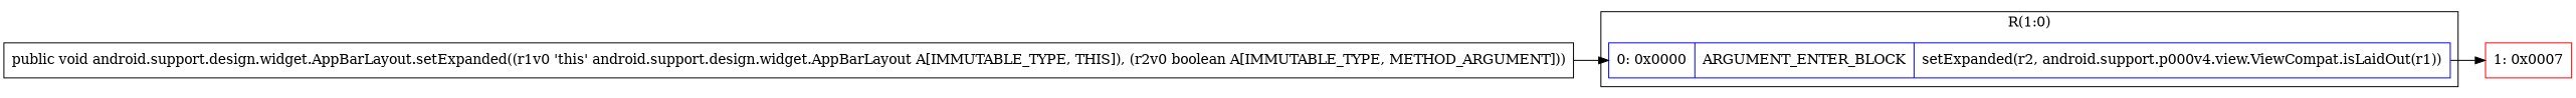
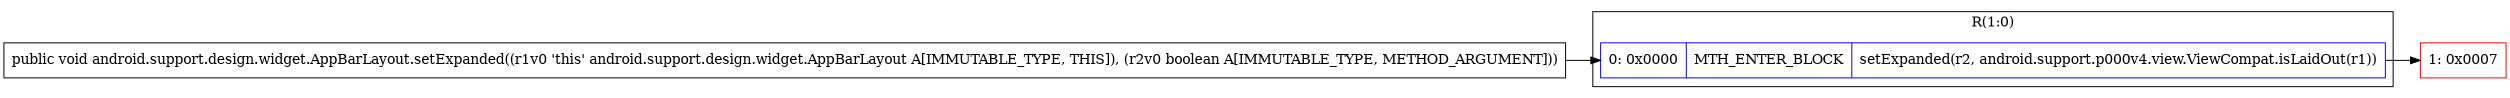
  digraph {
    rankdir=LR
    node [shape=record]
-   n1 [color=blue label="{0\:\ 0x0000|ARGUMENT_ENTER_BLOCK\l|setExpanded(r2, android.support.p000v4.view.ViewCompat.isLaidOut(r1))\l}"]
+   n1 [color=blue label="{0\:\ 0x0000|MTH_ENTER_BLOCK\l|setExpanded(r2, android.support.p000v4.view.ViewCompat.isLaidOut(r1))\l}"]
    n2 [color=red label="{1\:\ 0x0007}"]
    n3 [label="{public void android.support.design.widget.AppBarLayout.setExpanded((r1v0 'this' android.support.design.widget.AppBarLayout A[IMMUTABLE_TYPE, THIS]), (r2v0 boolean A[IMMUTABLE_TYPE, METHOD_ARGUMENT])) }"]
    subgraph cluster_1 {
      label="R(1:0)"
      n1
    }
    n1 -> n2
    n3 -> n1
  }
